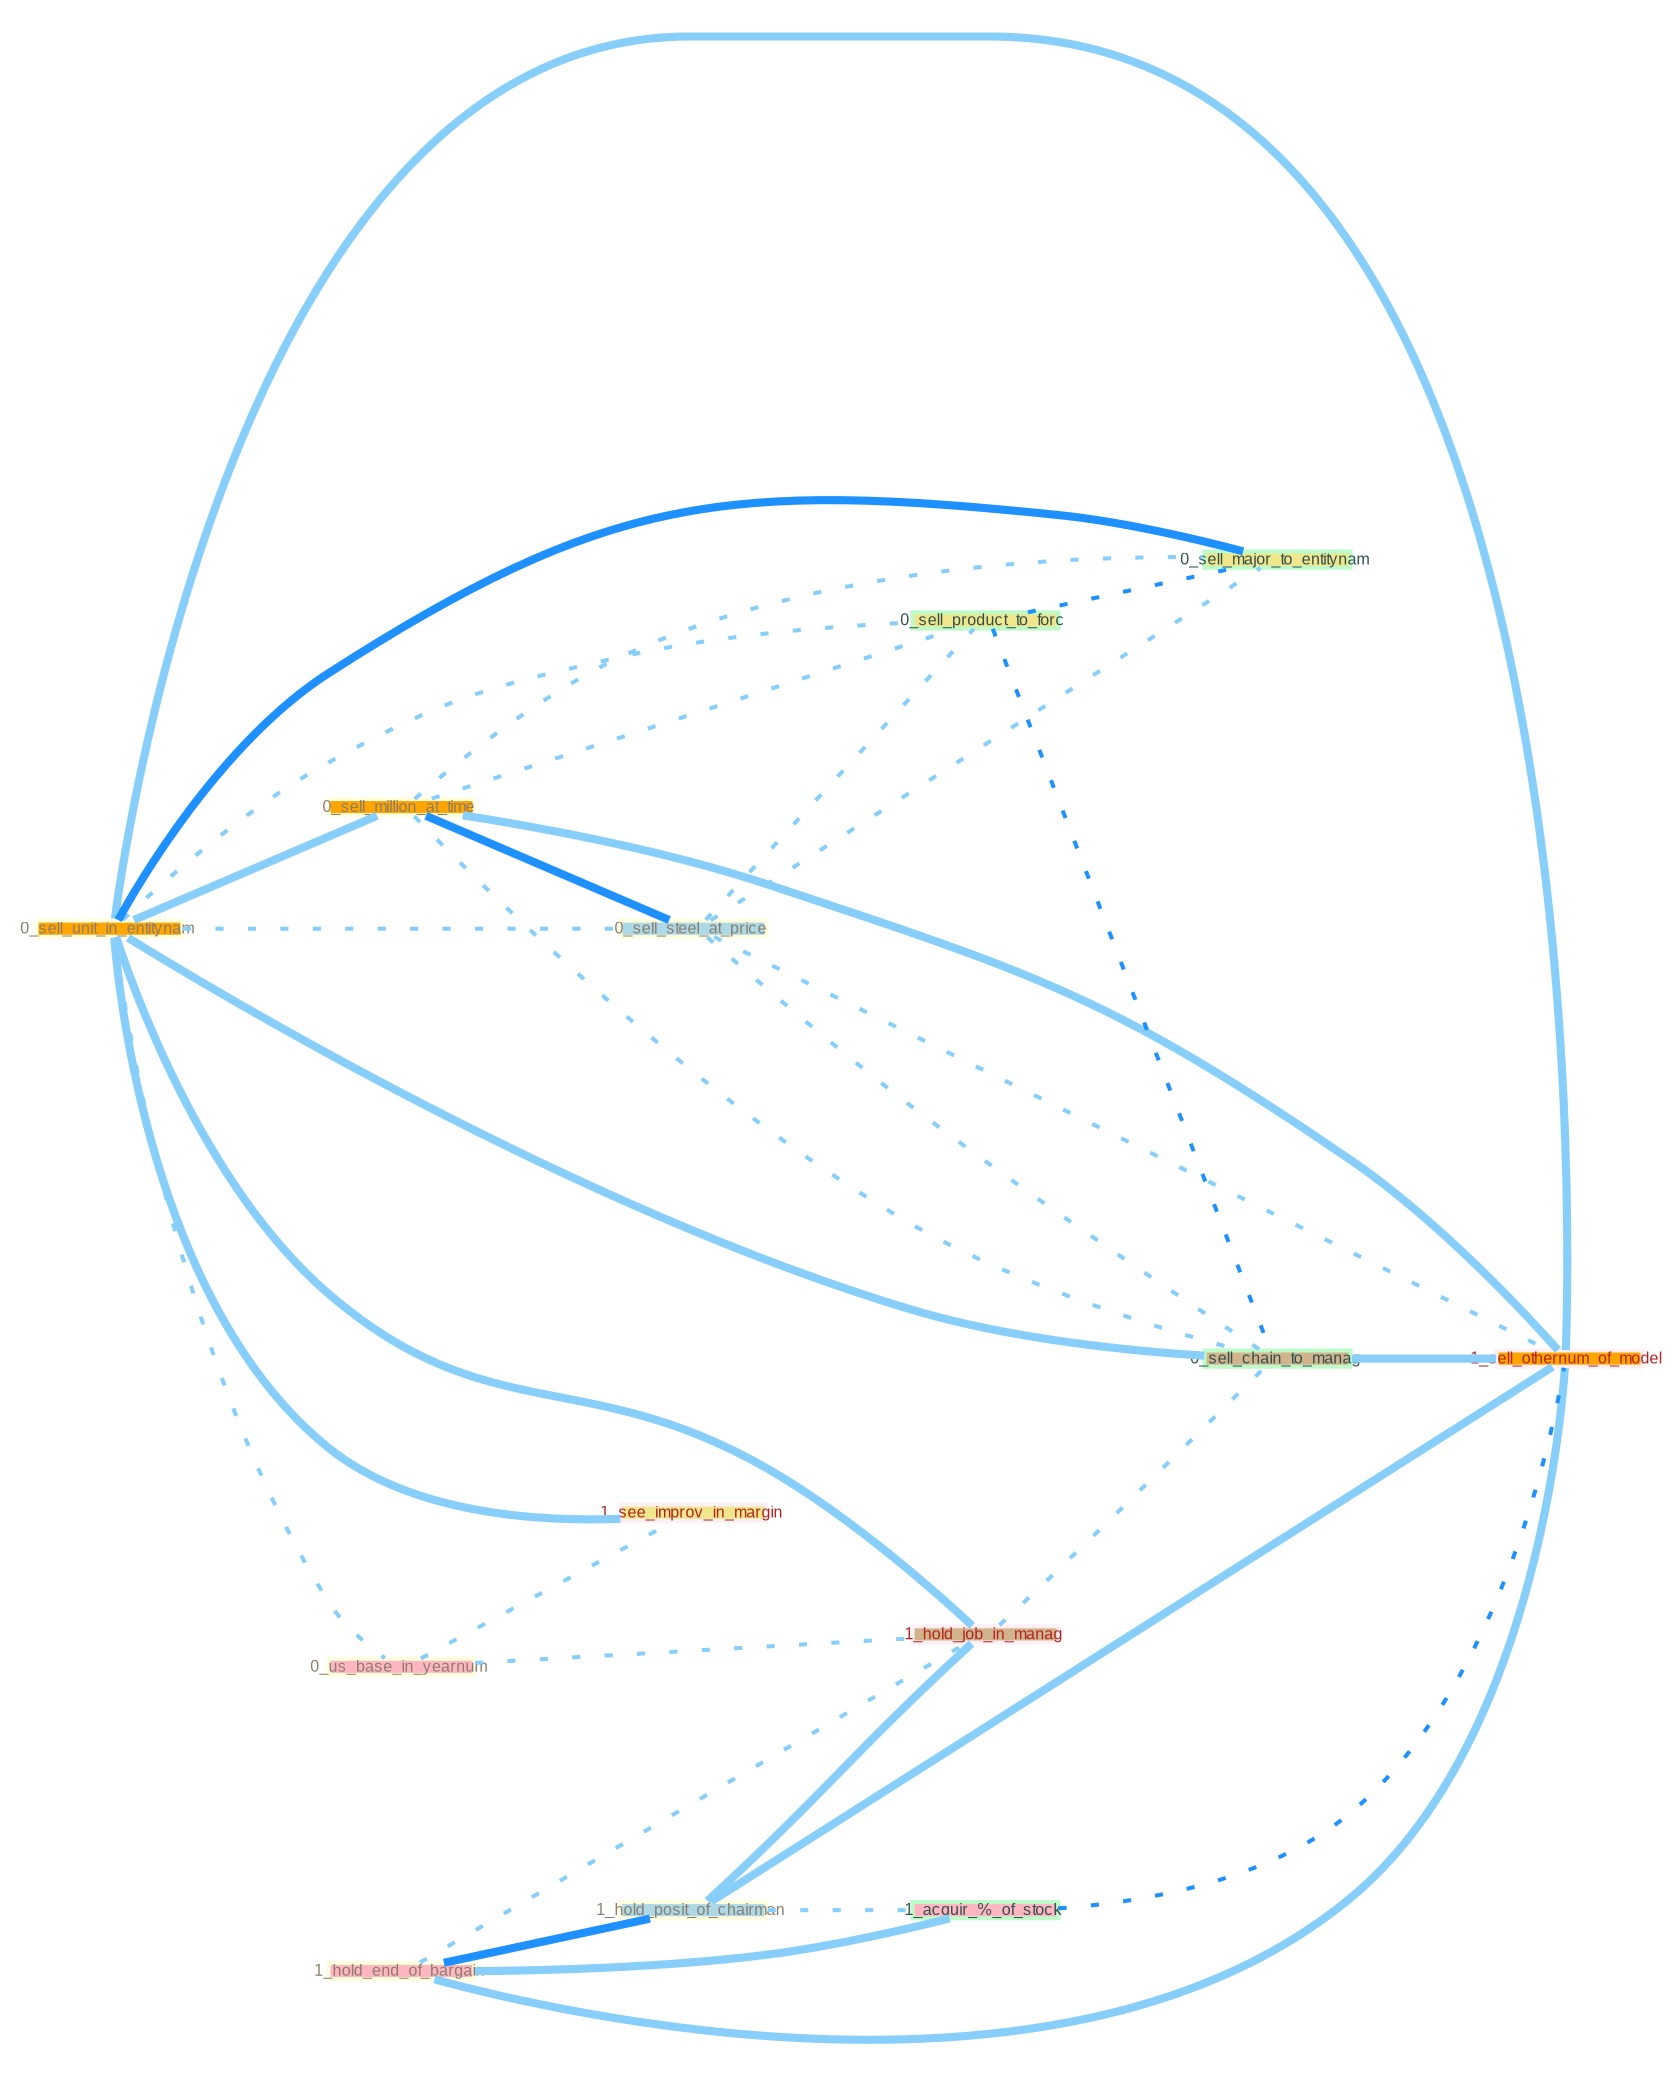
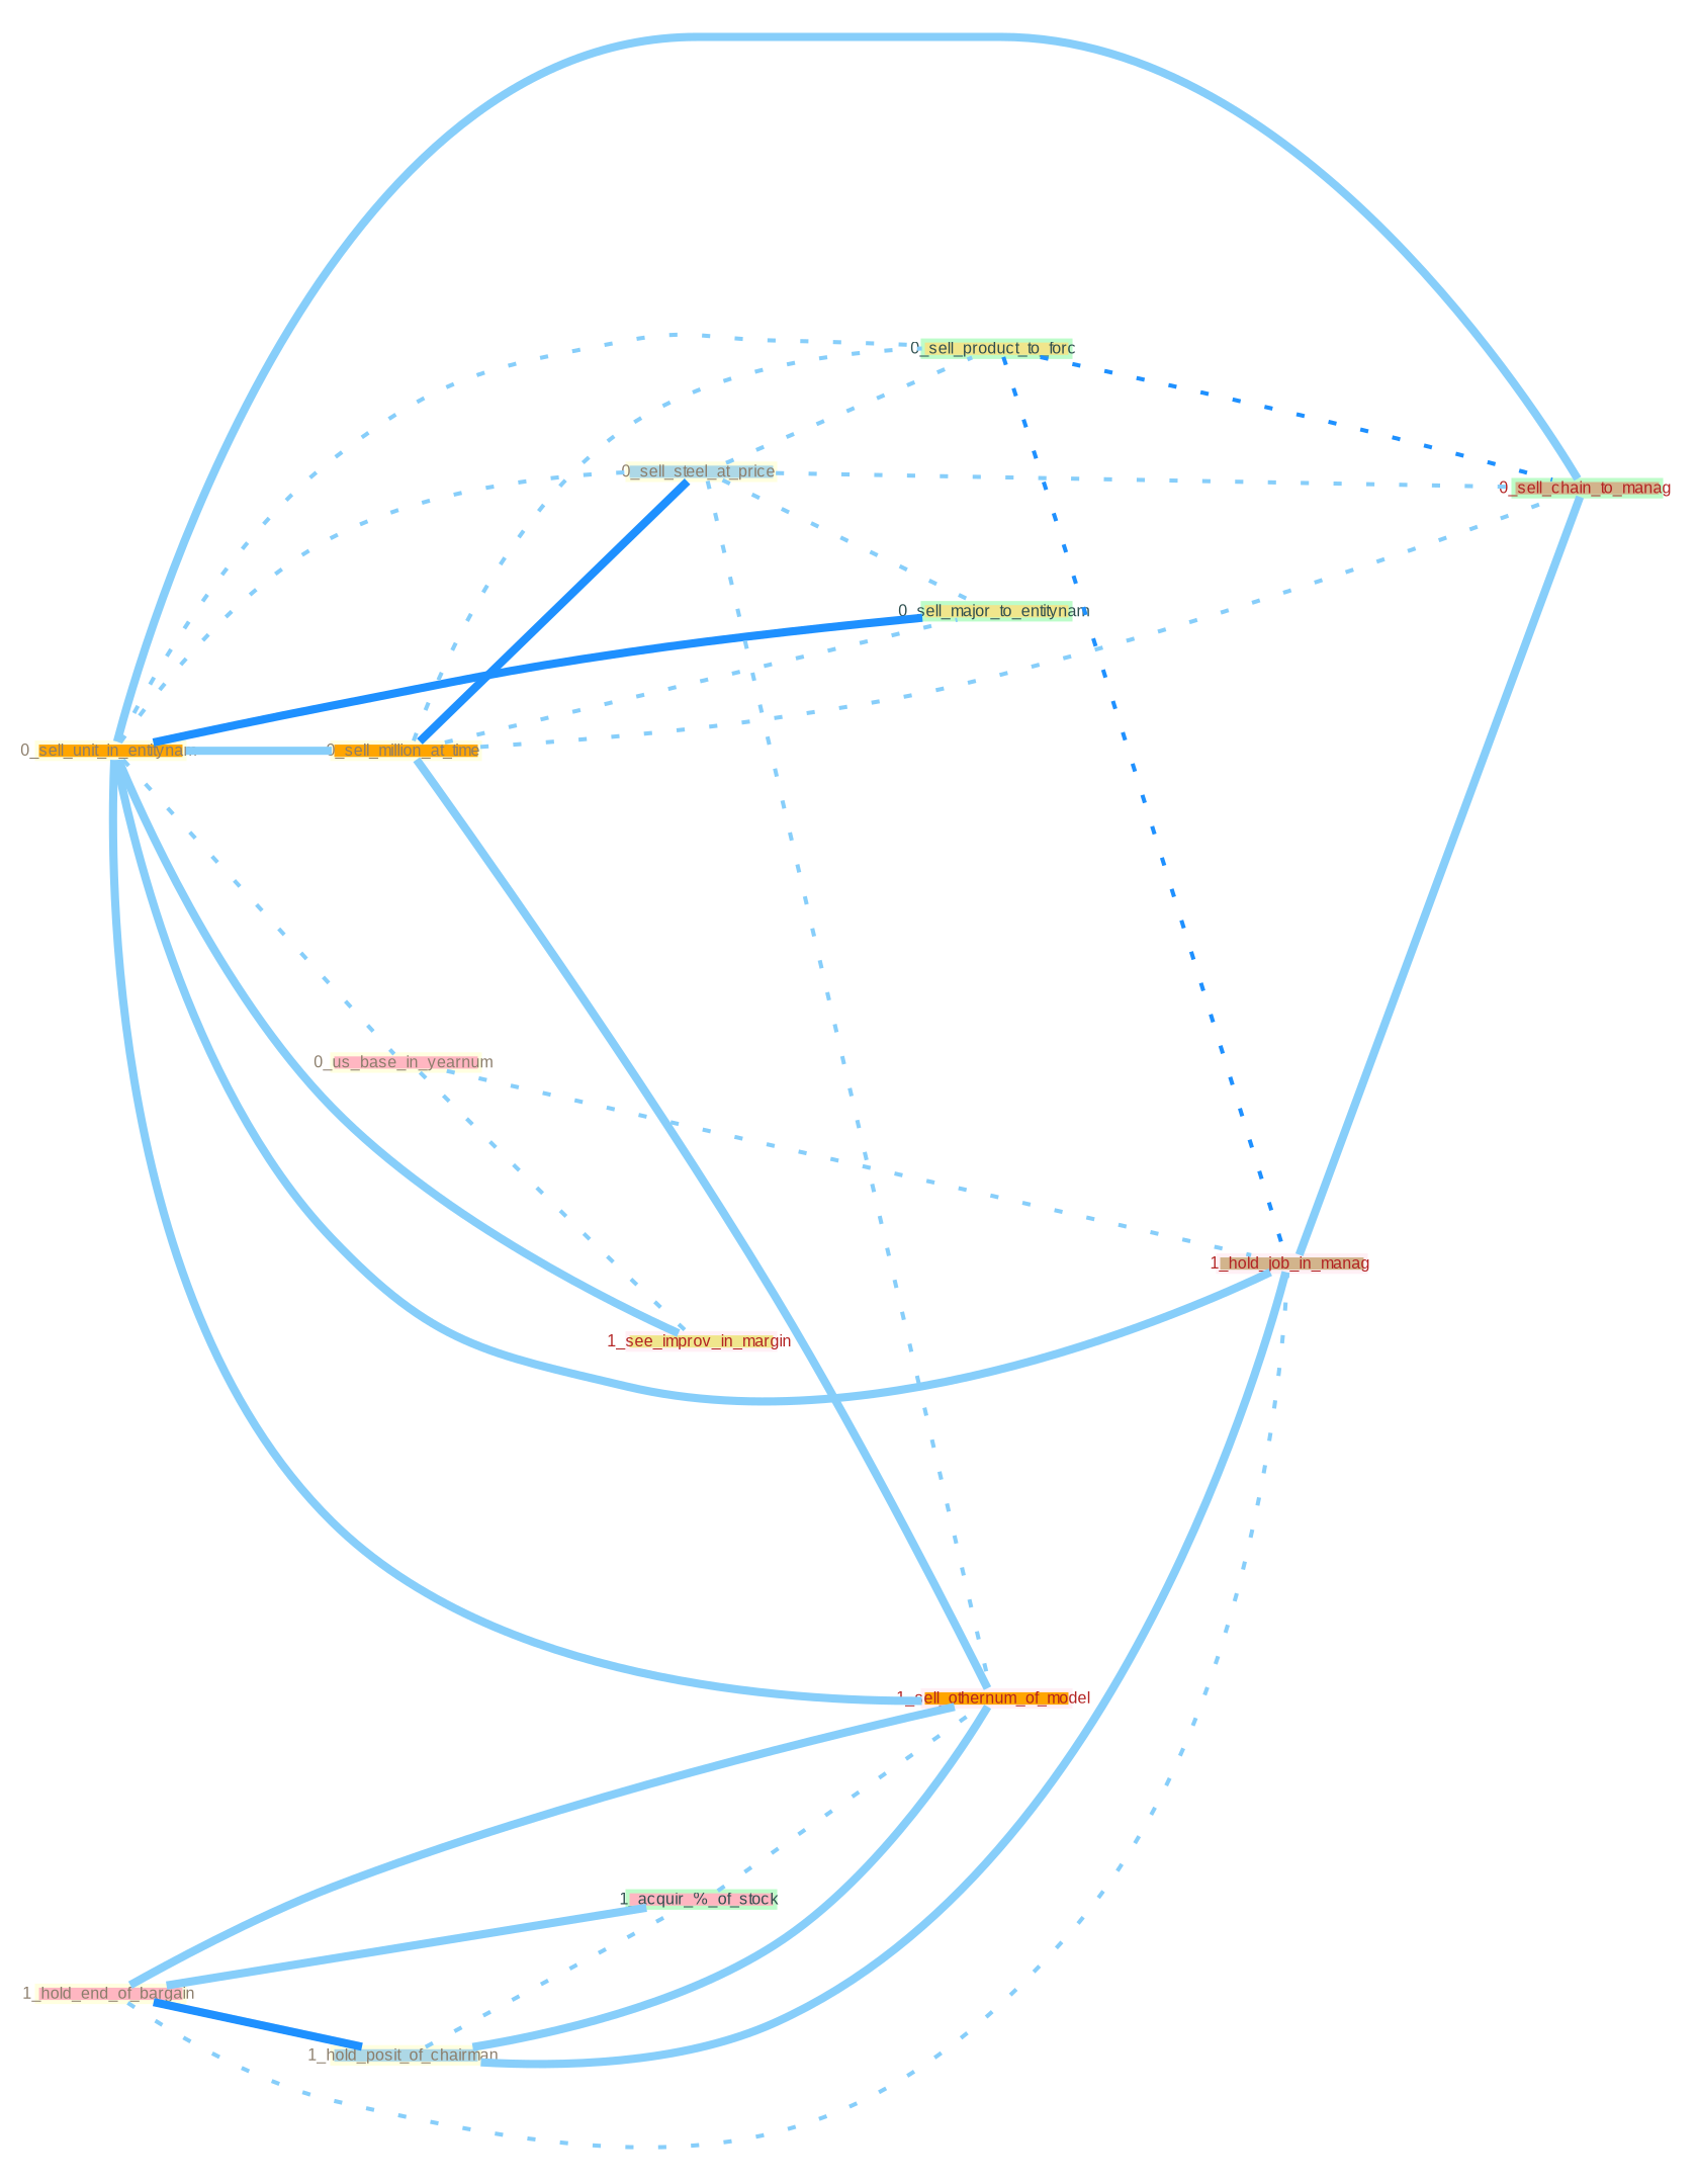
  graph {
    fontname="Liberation Sans"
    rankdir=LR
    node [color="#ffffe0" fillcolor=orange fixedsize=true fontcolor="#8b7d6b" fontname="Liberation Sans" fontsize=4 shape=polygon style=filled]
    edge [color="#87cefa" fontname="Liberation Sans" style=dotted w=1]
    "0_sell_unit_in_entitynam " [height=.06 width=.5]
    "0_sell_million_at_time " [height=.06 width=.5]
    "1_hold_end_of_bargain " [fillcolor=lightpink height=.06 width=.5]
    "0_us_base_in_yearnum " [fillcolor=lightpink height=.06 width=.5]
    "0_sell_steel_at_price " [fillcolor=lightblue height=.06 width=.5]
    "1_hold_posit_of_chairman " [fillcolor=lightblue height=.06 width=.5]
    "1_see_improv_in_margin " [color="#fff0f5" fillcolor=khaki fontcolor="#b22222" height=.06 width=.5]
    "1_hold_job_in_manag " [color="#fff0f5" fillcolor=tan fontcolor="#b22222" height=.06 width=.5]
    "1_sell_othernum_of_model " [color="#fff0f5" fontcolor="#b22222" height=.06 width=.5]
    "0_sell_product_to_forc " [color="#BDFCC9" fillcolor=khaki fontcolor="#2f4f4f" height=.06 width=.5]
    "0_sell_major_to_entitynam " [color="#BDFCC9" fillcolor=khaki fontcolor="#2f4f4f" height=.06 width=.5]
-   "0_sell_chain_to_manag " [color="#BDFCC9" fillcolor=tan fontcolor="#2f4f4f" height=.06 width=.5]
+   "0_sell_chain_to_manag " [color="#BDFCC9" fillcolor=tan fontcolor="#b22222" height=.06 width=.5]
    "1_acquir_%_of_stock " [color="#BDFCC9" fillcolor=lightpink fontcolor="#2f4f4f" height=.06 width=.5]
    subgraph sub_1 {
      "0_sell_unit_in_entitynam "
      "0_sell_million_at_time "
      "1_hold_end_of_bargain "
      "0_us_base_in_yearnum "
      "0_sell_steel_at_price "
      "1_hold_posit_of_chairman "
    }
    subgraph sub_2 {
      "1_see_improv_in_margin "
      "1_hold_job_in_manag "
      "1_sell_othernum_of_model "
    }
    "0_sell_unit_in_entitynam " -- "0_sell_million_at_time " [style=bold]
    "0_sell_unit_in_entitynam " -- "0_us_base_in_yearnum "
    "0_sell_unit_in_entitynam " -- "0_sell_steel_at_price "
    "0_sell_unit_in_entitynam " -- "1_see_improv_in_margin " [style=bold]
    "0_sell_unit_in_entitynam " -- "1_hold_job_in_manag " [style=bold]
    "0_sell_unit_in_entitynam " -- "1_sell_othernum_of_model " [style=bold]
    "0_sell_unit_in_entitynam " -- "0_sell_product_to_forc "
    "0_sell_unit_in_entitynam " -- "0_sell_major_to_entitynam " [color="#1e90ff" style=bold w=2]
    "0_sell_unit_in_entitynam " -- "0_sell_chain_to_manag " [style=bold]
    "0_sell_million_at_time " -- "0_sell_steel_at_price " [color="#1e90ff" style=bold w=2]
    "0_sell_million_at_time " -- "1_sell_othernum_of_model " [style=bold]
    "0_sell_million_at_time " -- "0_sell_product_to_forc "
    "0_sell_million_at_time " -- "0_sell_major_to_entitynam "
    "0_sell_million_at_time " -- "0_sell_chain_to_manag "
    "1_hold_end_of_bargain " -- "1_hold_posit_of_chairman " [color="#1e90ff" style=bold w=2]
    "1_hold_end_of_bargain " -- "1_hold_job_in_manag "
    "1_hold_end_of_bargain " -- "1_sell_othernum_of_model " [style=bold]
    "1_hold_end_of_bargain " -- "1_acquir_%_of_stock " [style=bold]
    "0_us_base_in_yearnum " -- "1_see_improv_in_margin "
    "0_us_base_in_yearnum " -- "1_hold_job_in_manag "
    "0_sell_steel_at_price " -- "1_sell_othernum_of_model "
    "0_sell_steel_at_price " -- "0_sell_product_to_forc "
    "0_sell_steel_at_price " -- "0_sell_major_to_entitynam "
    "0_sell_steel_at_price " -- "0_sell_chain_to_manag "
    "1_hold_posit_of_chairman " -- "1_hold_job_in_manag " [style=bold]
    "1_hold_posit_of_chairman " -- "1_sell_othernum_of_model " [style=bold]
    "1_hold_posit_of_chairman " -- "1_acquir_%_of_stock "
-   "1_hold_job_in_manag " -- "0_sell_chain_to_manag "
-   "0_sell_product_to_forc " -- "0_sell_major_to_entitynam " [color="#1e90ff" w=2]
+   "1_hold_job_in_manag " -- "0_sell_chain_to_manag " [style=bold]
+   "0_sell_product_to_forc " -- "1_hold_job_in_manag " [color="#1e90ff" w=2]
    "0_sell_product_to_forc " -- "0_sell_chain_to_manag " [color="#1e90ff" w=2]
-   "0_sell_chain_to_manag " -- "1_sell_othernum_of_model " [style=bold]
-   "1_acquir_%_of_stock " -- "1_sell_othernum_of_model " [color="#1e90ff"]
+   "1_acquir_%_of_stock " -- "1_sell_othernum_of_model "
  }
